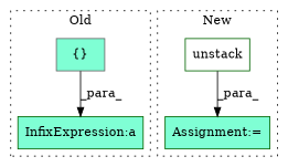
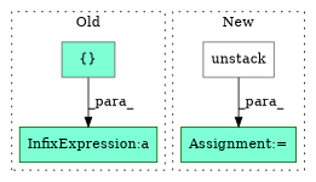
  digraph {
    node [color=gray40 fillcolor=aquamarine shape=box style=filled]
    edge [style=solid]
    n1 [a=4 l="1,1" label="{}" s="2945,2947"]
    n2 [a=27 color=darkgreen l=3 label="InfixExpression:a" s=2948]
-   n3 [a=32 color=darkgreen fillcolor=white l="8,1" label=unstack s="2618,2632"]
+   n3 [a=32 fillcolor=white l="8,1" label=unstack s="2618,2632"]
    n4 [a=7 color=darkgreen l=1 label="Assignment:=" s=2460]
    subgraph cluster_1 {
      label=Old
      style=dotted
      n1
      n2
    }
    subgraph cluster_2 {
      label=New
      style=dotted
      n3
      n4
    }
    n1 -> n2 [label=_para_]
    n3 -> n4 [label=_para_]
  }
